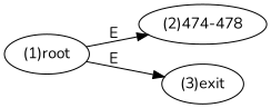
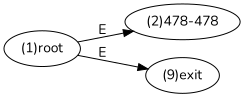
  digraph {
    fontname=Nunito
    rankdir=LR
    node [fontname=Nunito]
    edge [fontname=Nunito]
    n1 [label="(1)root"]
-   n2 [label="(2)474-478"]
-   n3 [label="(3)exit"]
+   n2 [label="(2)478-478"]
+   n3 [label="(9)exit"]
    n1 -> n2 [label=E]
    n1 -> n3 [label=E]
  }
